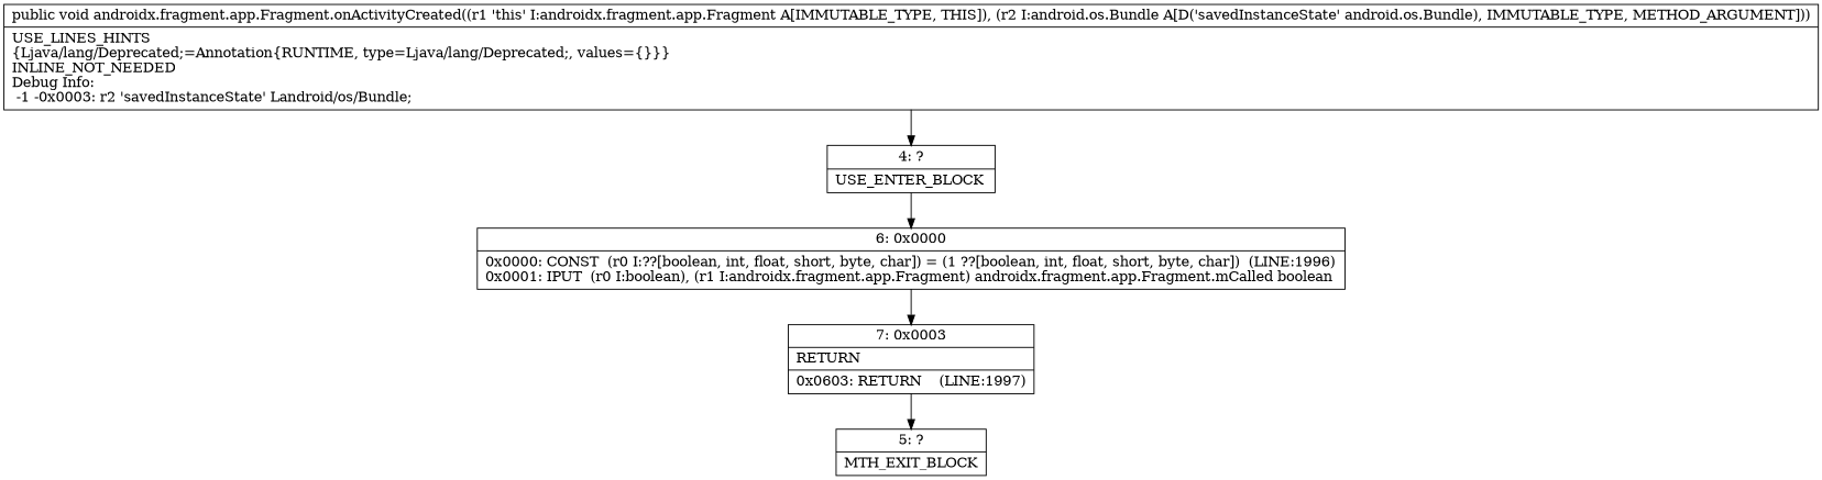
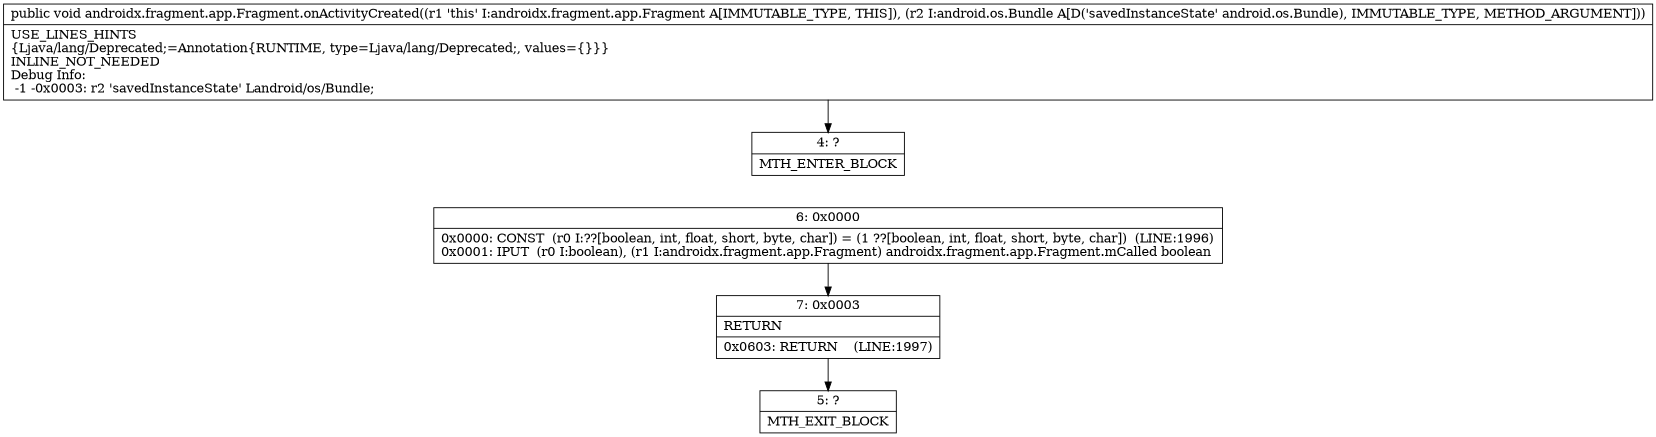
  digraph {
    node [shape=record]
-   n1 [label="{4\:\ ?|USE_ENTER_BLOCK\l}"]
+   n1 [label="{4\:\ ?|MTH_ENTER_BLOCK\l}"]
    n2 [label="{6\:\ 0x0000|0x0000: CONST  (r0 I:??[boolean, int, float, short, byte, char]) = (1 ??[boolean, int, float, short, byte, char])  (LINE:1996)\l0x0001: IPUT  (r0 I:boolean), (r1 I:androidx.fragment.app.Fragment) androidx.fragment.app.Fragment.mCalled boolean \l}"]
    n3 [label="{7\:\ 0x0003|RETURN\l|0x0603: RETURN    (LINE:1997)\l}"]
    n4 [label="{5\:\ ?|MTH_EXIT_BLOCK\l}"]
    n5 [label="{public void androidx.fragment.app.Fragment.onActivityCreated((r1 'this' I:androidx.fragment.app.Fragment A[IMMUTABLE_TYPE, THIS]), (r2 I:android.os.Bundle A[D('savedInstanceState' android.os.Bundle), IMMUTABLE_TYPE, METHOD_ARGUMENT]))  | USE_LINES_HINTS\l\{Ljava\/lang\/Deprecated;=Annotation\{RUNTIME, type=Ljava\/lang\/Deprecated;, values=\{\}\}\}\lINLINE_NOT_NEEDED\lDebug Info:\l  \-1 \-0x0003: r2 'savedInstanceState' Landroid\/os\/Bundle;\l}"]
-   n1 -> n2
    n2 -> n3
    n3 -> n4
    n5 -> n1
  }
